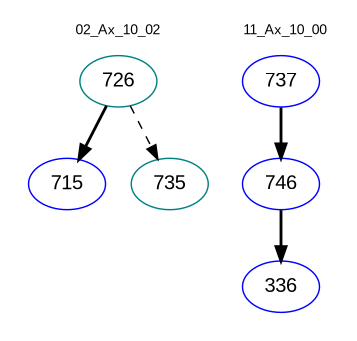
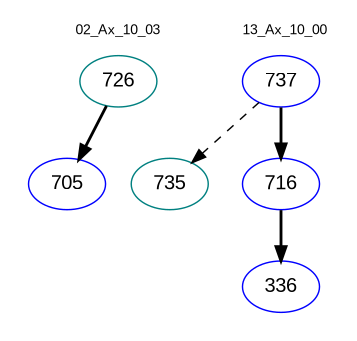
  digraph {
    fontname="Liberation Sans"
    node [color=blue fontname="Liberation Sans"]
    edge [color=black fontname="Liberation Sans" style=bold]
    n1 [color=teal label=726]
-   n2 [label=715]
+   n2 [label=705]
    n3 [color=teal label=735]
-   n4 [label=746]
+   n4 [label=716]
    n5 [label=336]
    n6 [label=737]
    subgraph cluster_1 {
      color=white
      fontsize=10
-     label="02_Ax_10_02"
+     label="02_Ax_10_03"
      n1
      n2
      n3
    }
    subgraph cluster_2 {
      color=white
      fontsize=10
-     label="11_Ax_10_00"
+     label="13_Ax_10_00"
      n4
      n5
      n6
    }
    n1 -> n2
-   n1 -> n3 [style=dashed]
+   n6 -> n3 [style=dashed]
    n4 -> n5
    n6 -> n4
  }
